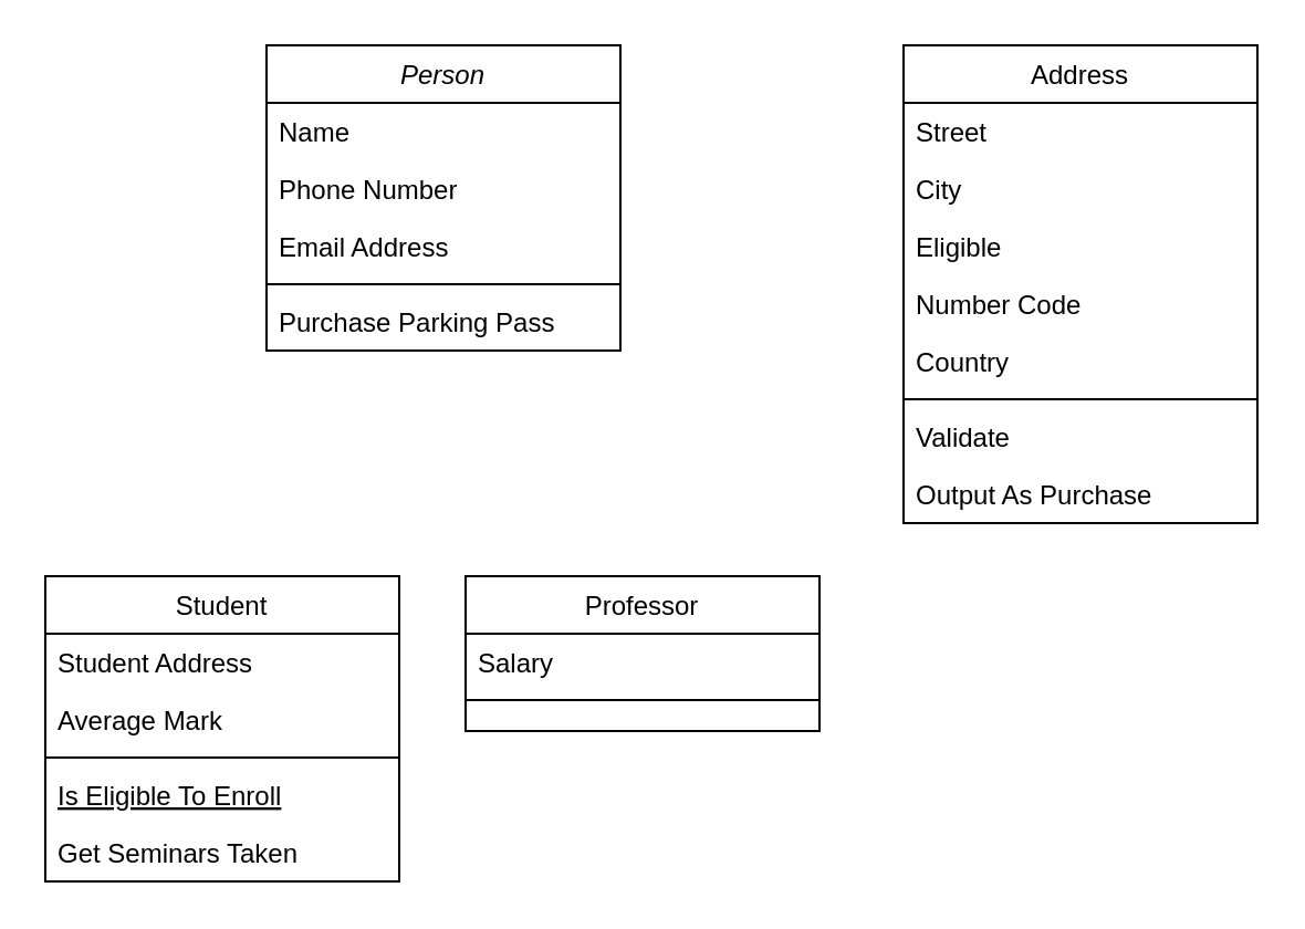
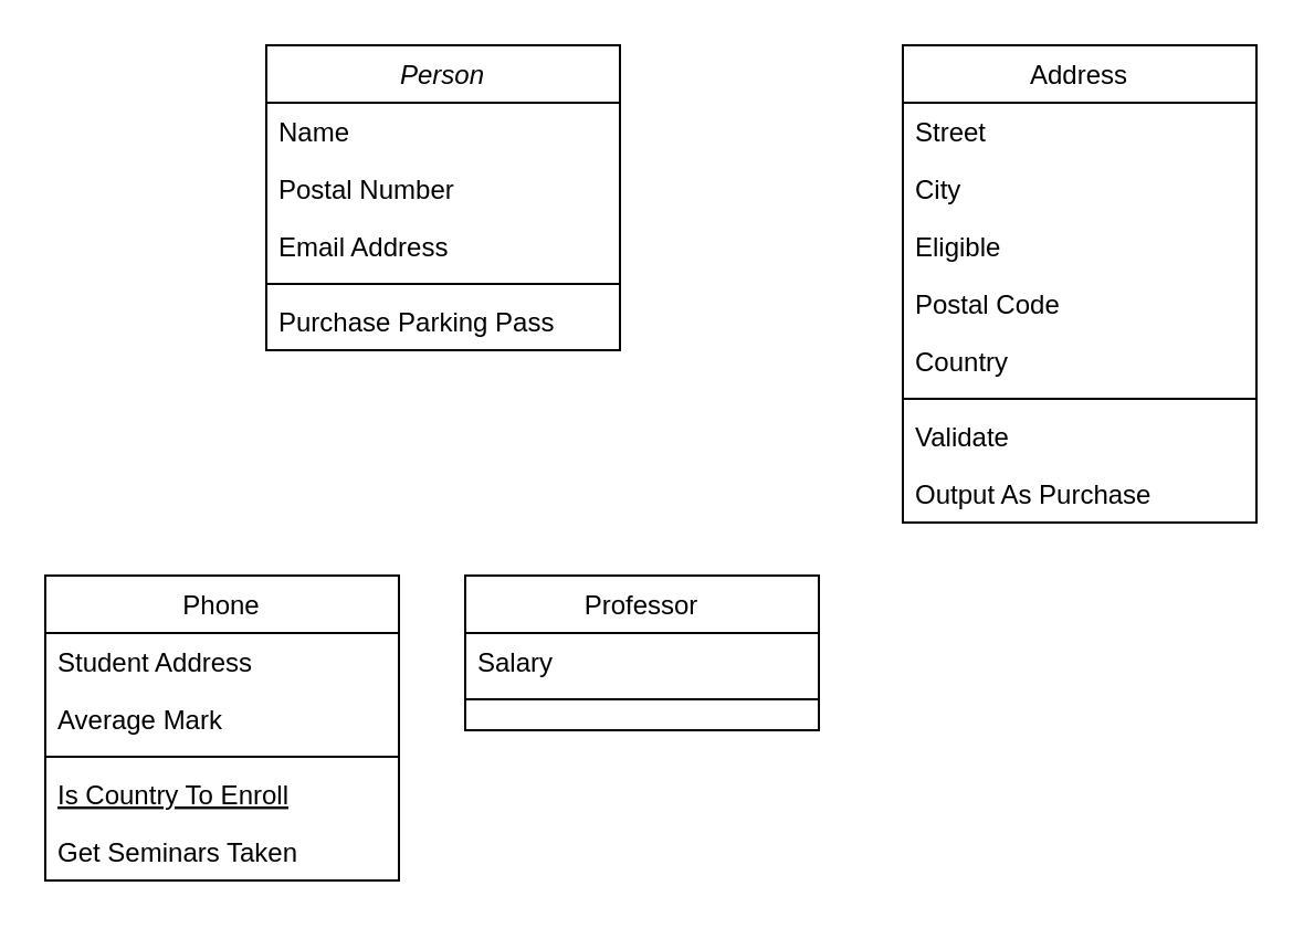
  <mxCell id="0" />
  <mxCell id="1" parent="0" />
  <mxCell id="2" value="Person" style="swimlane;fontStyle=2;align=center;verticalAlign=top;childLayout=stackLayout;horizontal=1;startSize=26;horizontalStack=0;resizeParent=1;resizeLast=0;collapsible=1;marginBottom=0;rounded=0;shadow=0;strokeWidth=1;" parent="1" vertex="1"><mxGeometry x="120" y="20" width="160" height="138" as="geometry"><mxRectangle x="230" y="140" width="160" height="26" as="alternateBounds" /></mxGeometry></mxCell>
  <mxCell id="3" value="Name" style="text;align=left;verticalAlign=top;spacingLeft=4;spacingRight=4;overflow=hidden;rotatable=0;points=[[0,0.5],[1,0.5]];portConstraint=eastwest;" parent="2" vertex="1"><mxGeometry y="26" width="160" height="26" as="geometry" /></mxCell>
- <mxCell id="4" value="Phone Number" style="text;align=left;verticalAlign=top;spacingLeft=4;spacingRight=4;overflow=hidden;rotatable=0;points=[[0,0.5],[1,0.5]];portConstraint=eastwest;rounded=0;shadow=0;html=0;" parent="2" vertex="1"><mxGeometry y="52" width="160" height="26" as="geometry" /></mxCell>
+ <mxCell id="4" value="Postal Number" style="text;align=left;verticalAlign=top;spacingLeft=4;spacingRight=4;overflow=hidden;rotatable=0;points=[[0,0.5],[1,0.5]];portConstraint=eastwest;rounded=0;shadow=0;html=0;" parent="2" vertex="1"><mxGeometry y="52" width="160" height="26" as="geometry" /></mxCell>
  <mxCell id="5" value="Email Address" style="text;align=left;verticalAlign=top;spacingLeft=4;spacingRight=4;overflow=hidden;rotatable=0;points=[[0,0.5],[1,0.5]];portConstraint=eastwest;rounded=0;shadow=0;html=0;" parent="2" vertex="1"><mxGeometry y="78" width="160" height="26" as="geometry" /></mxCell>
  <mxCell id="6" value="" style="line;html=1;strokeWidth=1;align=left;verticalAlign=middle;spacingTop=-1;spacingLeft=3;spacingRight=3;rotatable=0;labelPosition=right;points=[];portConstraint=eastwest;" parent="2" vertex="1"><mxGeometry y="104" width="160" height="8" as="geometry" /></mxCell>
  <mxCell id="7" value="Purchase Parking Pass" style="text;align=left;verticalAlign=top;spacingLeft=4;spacingRight=4;overflow=hidden;rotatable=0;points=[[0,0.5],[1,0.5]];portConstraint=eastwest;" parent="2" vertex="1"><mxGeometry y="112" width="160" height="26" as="geometry" /></mxCell>
- <mxCell id="8" value="Student" style="swimlane;fontStyle=0;align=center;verticalAlign=top;childLayout=stackLayout;horizontal=1;startSize=26;horizontalStack=0;resizeParent=1;resizeLast=0;collapsible=1;marginBottom=0;rounded=0;shadow=0;strokeWidth=1;" parent="1" vertex="1"><mxGeometry x="20" y="260" width="160" height="138" as="geometry"><mxRectangle x="130" y="380" width="160" height="26" as="alternateBounds" /></mxGeometry></mxCell>
+ <mxCell id="8" value="Phone" style="swimlane;fontStyle=0;align=center;verticalAlign=top;childLayout=stackLayout;horizontal=1;startSize=26;horizontalStack=0;resizeParent=1;resizeLast=0;collapsible=1;marginBottom=0;rounded=0;shadow=0;strokeWidth=1;" parent="1" vertex="1"><mxGeometry x="20" y="260" width="160" height="138" as="geometry"><mxRectangle x="130" y="380" width="160" height="26" as="alternateBounds" /></mxGeometry></mxCell>
  <mxCell id="9" value="Student Address" style="text;align=left;verticalAlign=top;spacingLeft=4;spacingRight=4;overflow=hidden;rotatable=0;points=[[0,0.5],[1,0.5]];portConstraint=eastwest;" parent="8" vertex="1"><mxGeometry y="26" width="160" height="26" as="geometry" /></mxCell>
  <mxCell id="10" value="Average Mark" style="text;align=left;verticalAlign=top;spacingLeft=4;spacingRight=4;overflow=hidden;rotatable=0;points=[[0,0.5],[1,0.5]];portConstraint=eastwest;rounded=0;shadow=0;html=0;" parent="8" vertex="1"><mxGeometry y="52" width="160" height="26" as="geometry" /></mxCell>
  <mxCell id="11" value="" style="line;html=1;strokeWidth=1;align=left;verticalAlign=middle;spacingTop=-1;spacingLeft=3;spacingRight=3;rotatable=0;labelPosition=right;points=[];portConstraint=eastwest;" parent="8" vertex="1"><mxGeometry y="78" width="160" height="8" as="geometry" /></mxCell>
- <mxCell id="12" value="Is Eligible To Enroll" style="text;align=left;verticalAlign=top;spacingLeft=4;spacingRight=4;overflow=hidden;rotatable=0;points=[[0,0.5],[1,0.5]];portConstraint=eastwest;fontStyle=4" parent="8" vertex="1"><mxGeometry y="86" width="160" height="26" as="geometry" /></mxCell>
+ <mxCell id="12" value="Is Country To Enroll" style="text;align=left;verticalAlign=top;spacingLeft=4;spacingRight=4;overflow=hidden;rotatable=0;points=[[0,0.5],[1,0.5]];portConstraint=eastwest;fontStyle=4" parent="8" vertex="1"><mxGeometry y="86" width="160" height="26" as="geometry" /></mxCell>
  <mxCell id="13" value="Get Seminars Taken" style="text;align=left;verticalAlign=top;spacingLeft=4;spacingRight=4;overflow=hidden;rotatable=0;points=[[0,0.5],[1,0.5]];portConstraint=eastwest;" parent="8" vertex="1"><mxGeometry y="112" width="160" height="26" as="geometry" /></mxCell>
  <mxCell id="14" value="Professor" style="swimlane;fontStyle=0;align=center;verticalAlign=top;childLayout=stackLayout;horizontal=1;startSize=26;horizontalStack=0;resizeParent=1;resizeLast=0;collapsible=1;marginBottom=0;rounded=0;shadow=0;strokeWidth=1;" parent="1" vertex="1"><mxGeometry x="210" y="260" width="160" height="70" as="geometry"><mxRectangle x="340" y="380" width="170" height="26" as="alternateBounds" /></mxGeometry></mxCell>
  <mxCell id="15" value="Salary" style="text;align=left;verticalAlign=top;spacingLeft=4;spacingRight=4;overflow=hidden;rotatable=0;points=[[0,0.5],[1,0.5]];portConstraint=eastwest;" parent="14" vertex="1"><mxGeometry y="26" width="160" height="26" as="geometry" /></mxCell>
  <mxCell id="16" value="" style="line;html=1;strokeWidth=1;align=left;verticalAlign=middle;spacingTop=-1;spacingLeft=3;spacingRight=3;rotatable=0;labelPosition=right;points=[];portConstraint=eastwest;" parent="14" vertex="1"><mxGeometry y="52" width="160" height="8" as="geometry" /></mxCell>
  <mxCell id="17" value="Address" style="swimlane;fontStyle=0;align=center;verticalAlign=top;childLayout=stackLayout;horizontal=1;startSize=26;horizontalStack=0;resizeParent=1;resizeLast=0;collapsible=1;marginBottom=0;rounded=0;shadow=0;strokeWidth=1;" parent="1" vertex="1"><mxGeometry x="408" y="20" width="160" height="216" as="geometry"><mxRectangle x="550" y="140" width="160" height="26" as="alternateBounds" /></mxGeometry></mxCell>
  <mxCell id="18" value="Street" style="text;align=left;verticalAlign=top;spacingLeft=4;spacingRight=4;overflow=hidden;rotatable=0;points=[[0,0.5],[1,0.5]];portConstraint=eastwest;" parent="17" vertex="1"><mxGeometry y="26" width="160" height="26" as="geometry" /></mxCell>
  <mxCell id="19" value="City" style="text;align=left;verticalAlign=top;spacingLeft=4;spacingRight=4;overflow=hidden;rotatable=0;points=[[0,0.5],[1,0.5]];portConstraint=eastwest;rounded=0;shadow=0;html=0;" parent="17" vertex="1"><mxGeometry y="52" width="160" height="26" as="geometry" /></mxCell>
  <mxCell id="20" value="Eligible" style="text;align=left;verticalAlign=top;spacingLeft=4;spacingRight=4;overflow=hidden;rotatable=0;points=[[0,0.5],[1,0.5]];portConstraint=eastwest;rounded=0;shadow=0;html=0;" parent="17" vertex="1"><mxGeometry y="78" width="160" height="26" as="geometry" /></mxCell>
- <mxCell id="21" value="Number Code" style="text;align=left;verticalAlign=top;spacingLeft=4;spacingRight=4;overflow=hidden;rotatable=0;points=[[0,0.5],[1,0.5]];portConstraint=eastwest;rounded=0;shadow=0;html=0;" parent="17" vertex="1"><mxGeometry y="104" width="160" height="26" as="geometry" /></mxCell>
+ <mxCell id="21" value="Postal Code" style="text;align=left;verticalAlign=top;spacingLeft=4;spacingRight=4;overflow=hidden;rotatable=0;points=[[0,0.5],[1,0.5]];portConstraint=eastwest;rounded=0;shadow=0;html=0;" parent="17" vertex="1"><mxGeometry y="104" width="160" height="26" as="geometry" /></mxCell>
  <mxCell id="22" value="Country" style="text;align=left;verticalAlign=top;spacingLeft=4;spacingRight=4;overflow=hidden;rotatable=0;points=[[0,0.5],[1,0.5]];portConstraint=eastwest;rounded=0;shadow=0;html=0;" parent="17" vertex="1"><mxGeometry y="130" width="160" height="26" as="geometry" /></mxCell>
  <mxCell id="23" value="" style="line;html=1;strokeWidth=1;align=left;verticalAlign=middle;spacingTop=-1;spacingLeft=3;spacingRight=3;rotatable=0;labelPosition=right;points=[];portConstraint=eastwest;" parent="17" vertex="1"><mxGeometry y="156" width="160" height="8" as="geometry" /></mxCell>
  <mxCell id="24" value="Validate" style="text;align=left;verticalAlign=top;spacingLeft=4;spacingRight=4;overflow=hidden;rotatable=0;points=[[0,0.5],[1,0.5]];portConstraint=eastwest;" parent="17" vertex="1"><mxGeometry y="164" width="160" height="26" as="geometry" /></mxCell>
  <mxCell id="25" value="Output As Purchase" style="text;align=left;verticalAlign=top;spacingLeft=4;spacingRight=4;overflow=hidden;rotatable=0;points=[[0,0.5],[1,0.5]];portConstraint=eastwest;" parent="17" vertex="1"><mxGeometry y="190" width="160" height="26" as="geometry" /></mxCell>
